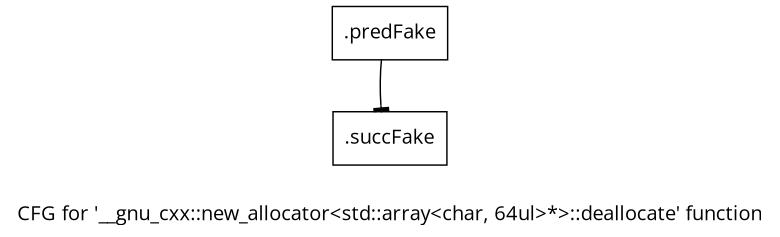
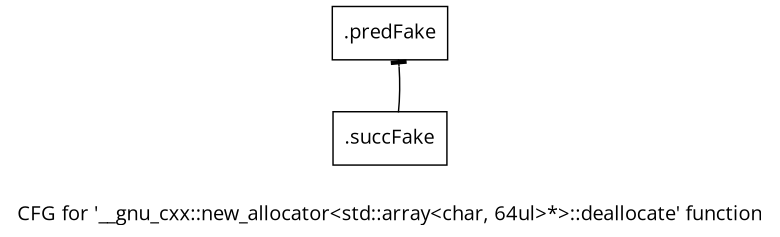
  digraph {
    label="CFG for '__gnu_cxx::new_allocator\<std::array\<char, 64ul\>*\>::deallocate' function"
    fontname="Open Sans"
    node [shape=record fontname="Open Sans"]
    n1 [label="{.predFake}"]
    n2 [filename="/mnt/xilinx/Vitis_HLS/2021.2/tps/lnx64/gcc-6.2.0/lib/gcc/x86_64-pc-linux-gnu/6.2.0/../../../../include/c++/6.2.0/ext/new_allocator.h" label="{.succFake}" linenumber=110]
-   n1 -> n2 [execusionnum=0 filename="/mnt/xilinx/Vitis_HLS/2021.2/tps/lnx64/gcc-6.2.0/lib/gcc/x86_64-pc-linux-gnu/6.2.0/../../../../include/c++/6.2.0/ext/new_allocator.h" arrowhead=tee fontname="Open Sans"]
+   n2 -> n1 [execusionnum=0 filename="/mnt/xilinx/Vitis_HLS/2021.2/tps/lnx64/gcc-6.2.0/lib/gcc/x86_64-pc-linux-gnu/6.2.0/../../../../include/c++/6.2.0/ext/new_allocator.h" arrowhead=tee fontname="Open Sans"]
  }
